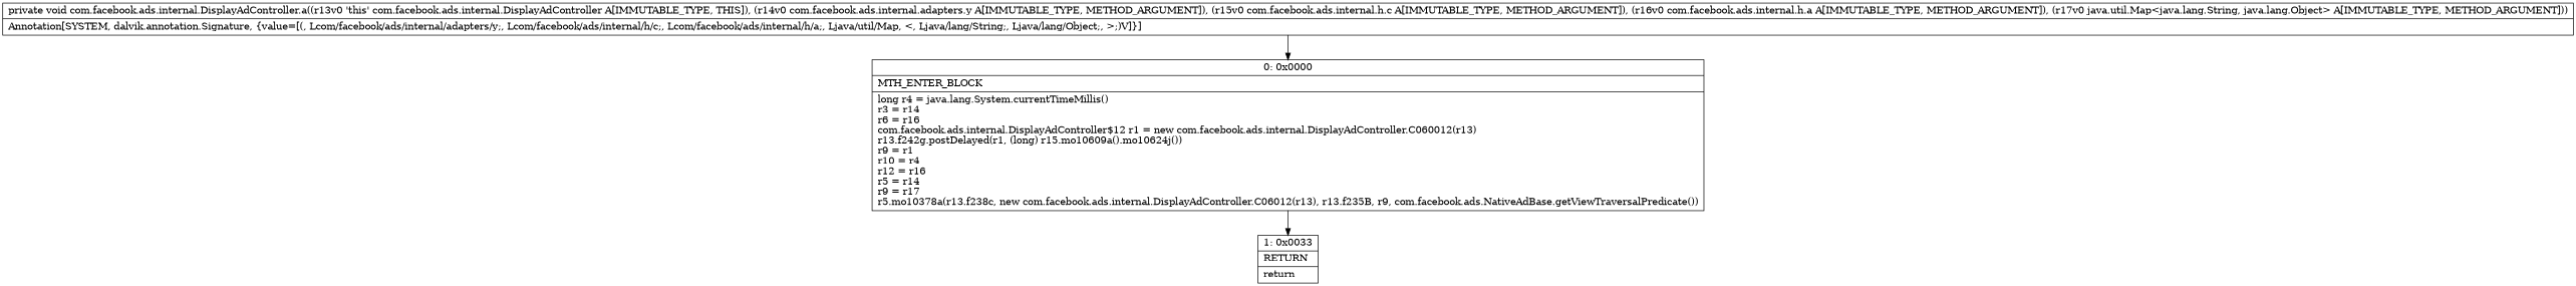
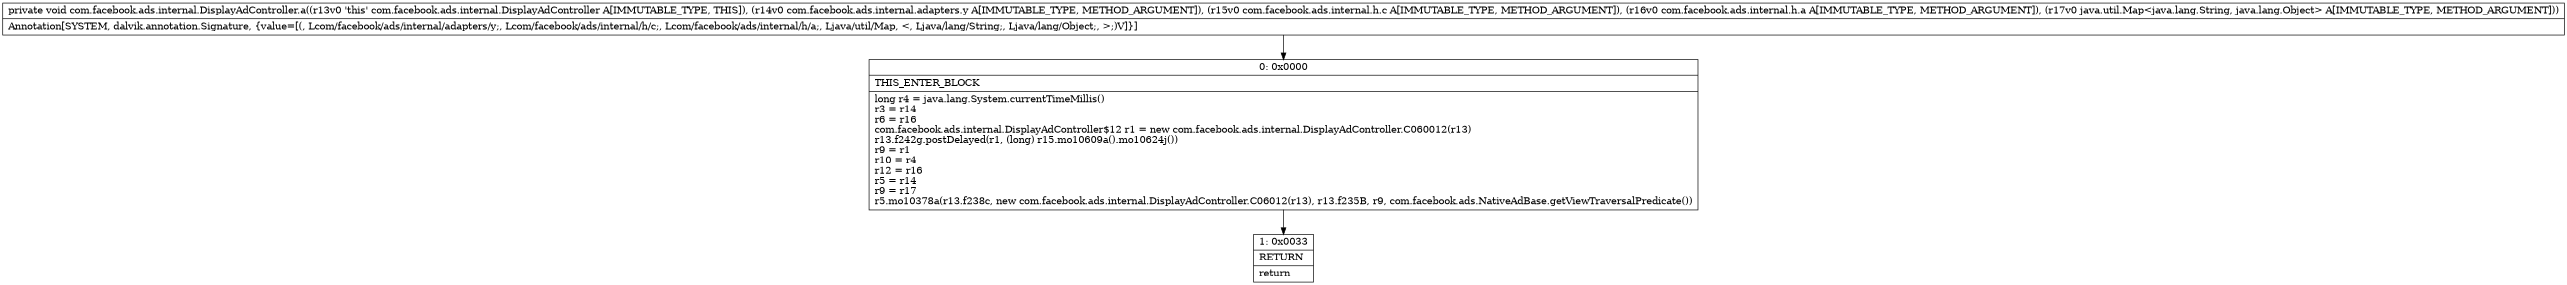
  digraph {
    node [shape=record]
-   n1 [label="{0\:\ 0x0000|MTH_ENTER_BLOCK\l|long r4 = java.lang.System.currentTimeMillis()\lr3 = r14\lr6 = r16\lcom.facebook.ads.internal.DisplayAdController$12 r1 = new com.facebook.ads.internal.DisplayAdController.C060012(r13)\lr13.f242g.postDelayed(r1, (long) r15.mo10609a().mo10624j())\lr9 = r1\lr10 = r4\lr12 = r16\lr5 = r14\lr9 = r17\lr5.mo10378a(r13.f238c, new com.facebook.ads.internal.DisplayAdController.C06012(r13), r13.f235B, r9, com.facebook.ads.NativeAdBase.getViewTraversalPredicate())\l}"]
+   n1 [label="{0\:\ 0x0000|THIS_ENTER_BLOCK\l|long r4 = java.lang.System.currentTimeMillis()\lr3 = r14\lr6 = r16\lcom.facebook.ads.internal.DisplayAdController$12 r1 = new com.facebook.ads.internal.DisplayAdController.C060012(r13)\lr13.f242g.postDelayed(r1, (long) r15.mo10609a().mo10624j())\lr9 = r1\lr10 = r4\lr12 = r16\lr5 = r14\lr9 = r17\lr5.mo10378a(r13.f238c, new com.facebook.ads.internal.DisplayAdController.C06012(r13), r13.f235B, r9, com.facebook.ads.NativeAdBase.getViewTraversalPredicate())\l}"]
    n2 [label="{1\:\ 0x0033|RETURN\l|return\l}"]
    n3 [label="{private void com.facebook.ads.internal.DisplayAdController.a((r13v0 'this' com.facebook.ads.internal.DisplayAdController A[IMMUTABLE_TYPE, THIS]), (r14v0 com.facebook.ads.internal.adapters.y A[IMMUTABLE_TYPE, METHOD_ARGUMENT]), (r15v0 com.facebook.ads.internal.h.c A[IMMUTABLE_TYPE, METHOD_ARGUMENT]), (r16v0 com.facebook.ads.internal.h.a A[IMMUTABLE_TYPE, METHOD_ARGUMENT]), (r17v0 java.util.Map\<java.lang.String, java.lang.Object\> A[IMMUTABLE_TYPE, METHOD_ARGUMENT]))  | Annotation[SYSTEM, dalvik.annotation.Signature, \{value=[(, Lcom\/facebook\/ads\/internal\/adapters\/y;, Lcom\/facebook\/ads\/internal\/h\/c;, Lcom\/facebook\/ads\/internal\/h\/a;, Ljava\/util\/Map, \<, Ljava\/lang\/String;, Ljava\/lang\/Object;, \>;)V]\}]\l}"]
    n1 -> n2
    n3 -> n1
  }
